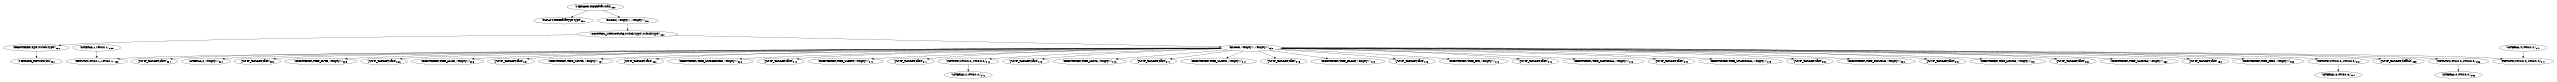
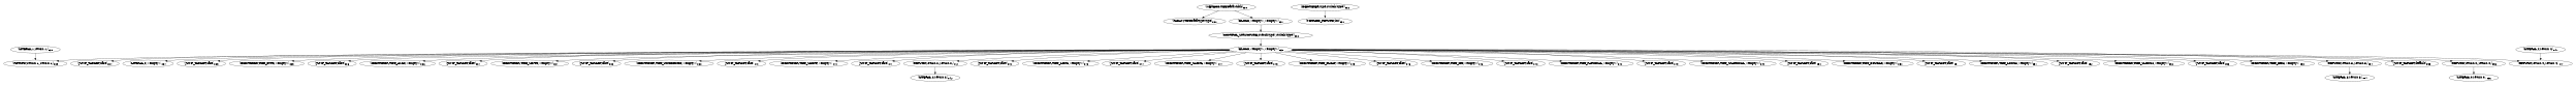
  digraph {
    n1 [label=<(METHOD,TIFFDataWidth)<SUB>830</SUB>>]
    n2 [label=<(PARAM,TIFFDataType type)<SUB>830</SUB>>]
    n3 [label=<(BLOCK,&lt;empty&gt;,&lt;empty&gt;)<SUB>831</SUB>>]
    n4 [label=<(CONTROL_STRUCTURE,switch(type),switch(type))<SUB>832</SUB>>]
    n5 [label=<(METHOD_RETURN,int)<SUB>830</SUB>>]
    n6 [label=<(IDENTIFIER,type,switch(type))<SUB>832</SUB>>]
    n7 [label=<(BLOCK,&lt;empty&gt;,&lt;empty&gt;)<SUB>833</SUB>>]
    n8 [label=<(JUMP_TARGET,case)<SUB>834</SUB>>]
    n9 [label=<(LITERAL,0,&lt;empty&gt;)<SUB>834</SUB>>]
    n10 [label=<(JUMP_TARGET,case)<SUB>835</SUB>>]
    n11 [label=<(IDENTIFIER,TIFF_BYTE,&lt;empty&gt;)<SUB>835</SUB>>]
    n12 [label=<(JUMP_TARGET,case)<SUB>836</SUB>>]
    n13 [label=<(IDENTIFIER,TIFF_ASCII,&lt;empty&gt;)<SUB>836</SUB>>]
    n14 [label=<(JUMP_TARGET,case)<SUB>837</SUB>>]
    n15 [label=<(IDENTIFIER,TIFF_SBYTE,&lt;empty&gt;)<SUB>837</SUB>>]
    n16 [label=<(JUMP_TARGET,case)<SUB>838</SUB>>]
    n17 [label=<(IDENTIFIER,TIFF_UNDEFINED,&lt;empty&gt;)<SUB>838</SUB>>]
    n18 [label=<(RETURN,return 1;,return 1;)<SUB>839</SUB>>]
    n19 [label=<(JUMP_TARGET,case)<SUB>840</SUB>>]
    n20 [label=<(IDENTIFIER,TIFF_SHORT,&lt;empty&gt;)<SUB>840</SUB>>]
    n21 [label=<(JUMP_TARGET,case)<SUB>841</SUB>>]
    n22 [label=<(RETURN,return 2;,return 2;)<SUB>842</SUB>>]
    n23 [label=<(JUMP_TARGET,case)<SUB>843</SUB>>]
    n24 [label=<(IDENTIFIER,TIFF_LONG,&lt;empty&gt;)<SUB>843</SUB>>]
    n25 [label=<(JUMP_TARGET,case)<SUB>844</SUB>>]
    n26 [label=<(IDENTIFIER,TIFF_SLONG,&lt;empty&gt;)<SUB>844</SUB>>]
    n27 [label=<(JUMP_TARGET,case)<SUB>845</SUB>>]
    n28 [label=<(IDENTIFIER,TIFF_FLOAT,&lt;empty&gt;)<SUB>845</SUB>>]
    n29 [label=<(JUMP_TARGET,case)<SUB>846</SUB>>]
    n30 [label=<(IDENTIFIER,TIFF_IFD,&lt;empty&gt;)<SUB>846</SUB>>]
    n31 [label=<(RETURN,return 4;,return 4;)<SUB>847</SUB>>]
    n32 [label=<(JUMP_TARGET,case)<SUB>848</SUB>>]
    n33 [label=<(IDENTIFIER,TIFF_RATIONAL,&lt;empty&gt;)<SUB>848</SUB>>]
    n34 [label=<(JUMP_TARGET,case)<SUB>849</SUB>>]
    n35 [label=<(IDENTIFIER,TIFF_SRATIONAL,&lt;empty&gt;)<SUB>849</SUB>>]
    n36 [label=<(JUMP_TARGET,case)<SUB>850</SUB>>]
    n37 [label=<(IDENTIFIER,TIFF_DOUBLE,&lt;empty&gt;)<SUB>850</SUB>>]
    n38 [label=<(JUMP_TARGET,case)<SUB>851</SUB>>]
    n39 [label=<(IDENTIFIER,TIFF_LONG8,&lt;empty&gt;)<SUB>851</SUB>>]
    n40 [label=<(JUMP_TARGET,case)<SUB>852</SUB>>]
    n41 [label=<(IDENTIFIER,TIFF_SLONG8,&lt;empty&gt;)<SUB>852</SUB>>]
    n42 [label=<(JUMP_TARGET,case)<SUB>853</SUB>>]
    n43 [label=<(IDENTIFIER,TIFF_IFD8,&lt;empty&gt;)<SUB>853</SUB>>]
    n44 [label=<(RETURN,return 8;,return 8;)<SUB>854</SUB>>]
    n45 [label=<(JUMP_TARGET,default)<SUB>855</SUB>>]
    n46 [label=<(RETURN,return 0;,return 0;)<SUB>856</SUB>>]
    n47 [label=<(LITERAL,2,return 2;)<SUB>842</SUB>>]
    n48 [label=<(LITERAL,8,return 8;)<SUB>854</SUB>>]
    n49 [label=<(LITERAL,0,return 0;)<SUB>856</SUB>>]
    n50 [label=<(LITERAL,1,return 1;)<SUB>839</SUB>>]
    n51 [label=<(LITERAL,4,return 4;)<SUB>847</SUB>>]
    n1 -> n2
    n1 -> n3
    n3 -> n4
-   n4 -> n6
    n4 -> n7
    n6 -> n5
    n7 -> n8
    n7 -> n9
    n7 -> n10
    n7 -> n11
    n7 -> n12
    n7 -> n13
    n7 -> n14
    n7 -> n15
    n7 -> n16
    n7 -> n17
    n7 -> n18
    n7 -> n19
    n7 -> n20
    n7 -> n21
    n7 -> n22
    n7 -> n23
    n7 -> n24
    n7 -> n25
    n7 -> n26
    n7 -> n27
    n7 -> n28
    n7 -> n29
    n7 -> n30
    n7 -> n31
    n7 -> n32
    n7 -> n33
    n7 -> n34
    n7 -> n35
    n7 -> n36
    n7 -> n37
    n7 -> n38
    n7 -> n39
    n7 -> n40
    n7 -> n41
    n7 -> n42
    n7 -> n43
    n7 -> n44
    n7 -> n45
    n7 -> n46
    n22 -> n47
    n44 -> n48
    n46 -> n49
    n50 -> n18
    n51 -> n31
  }
